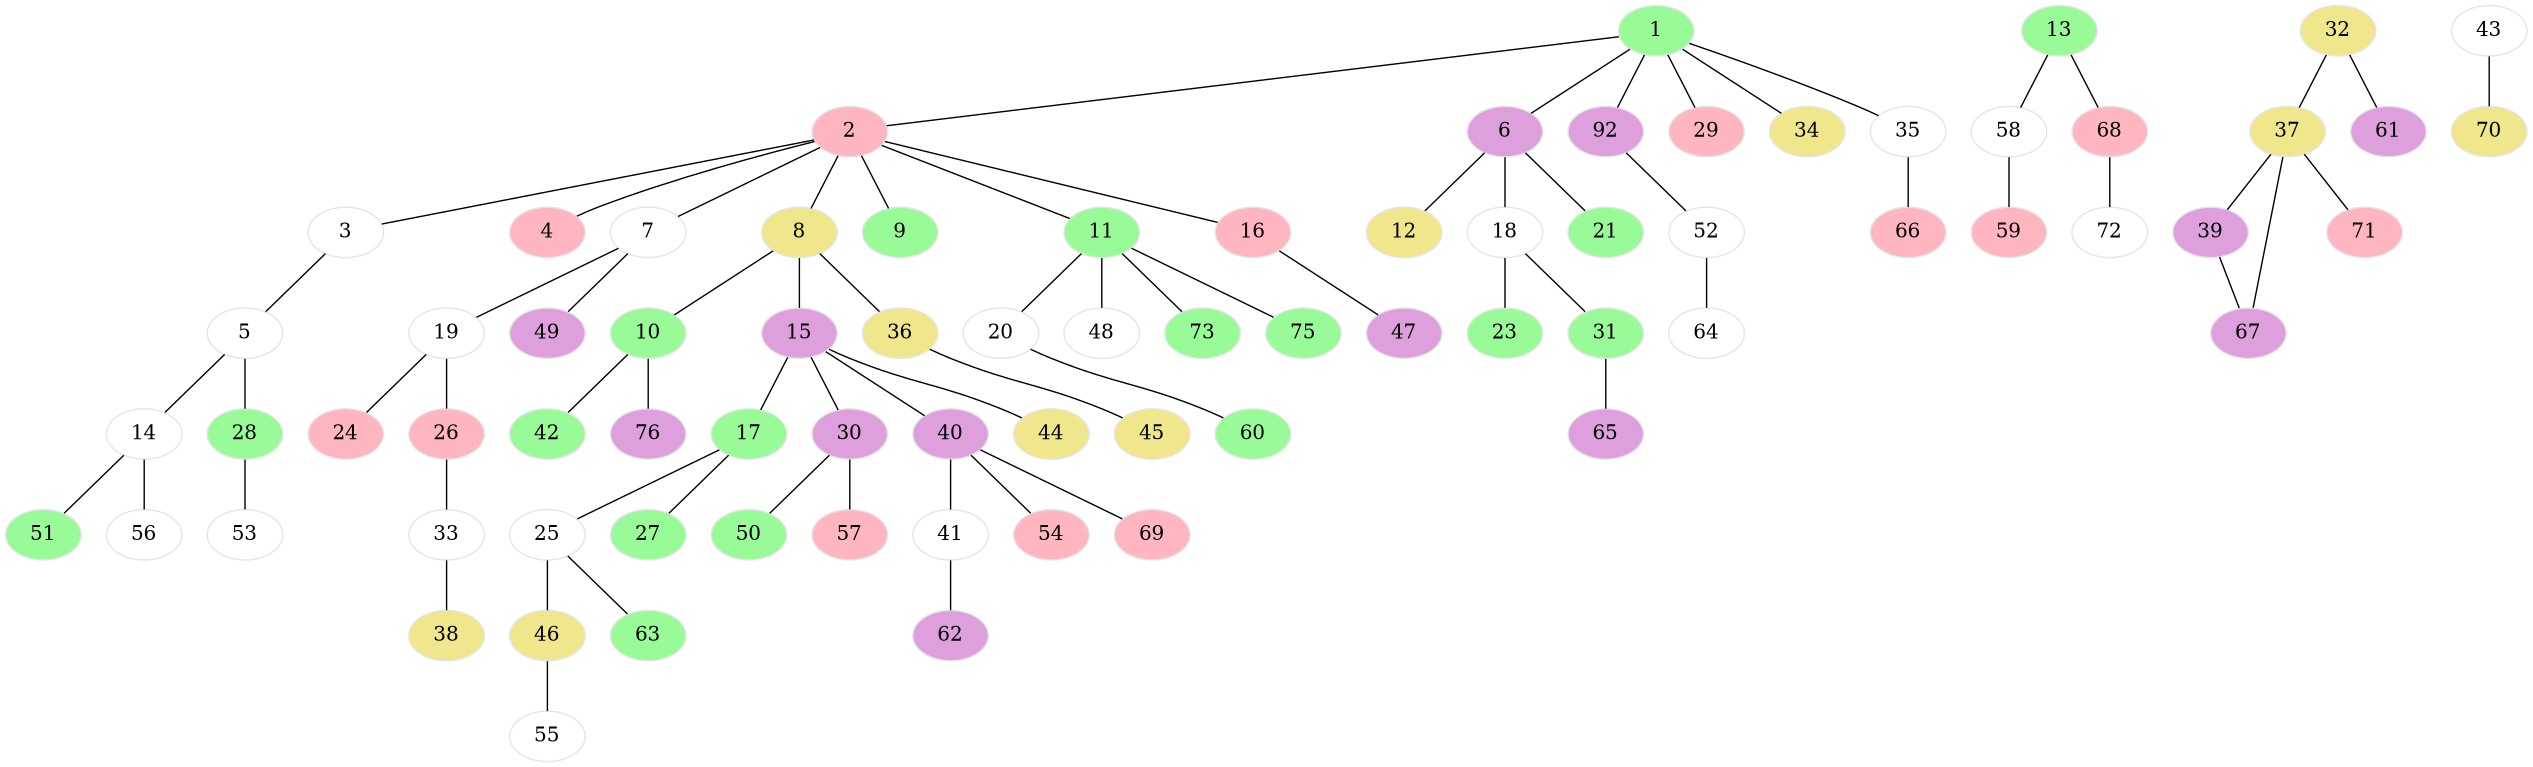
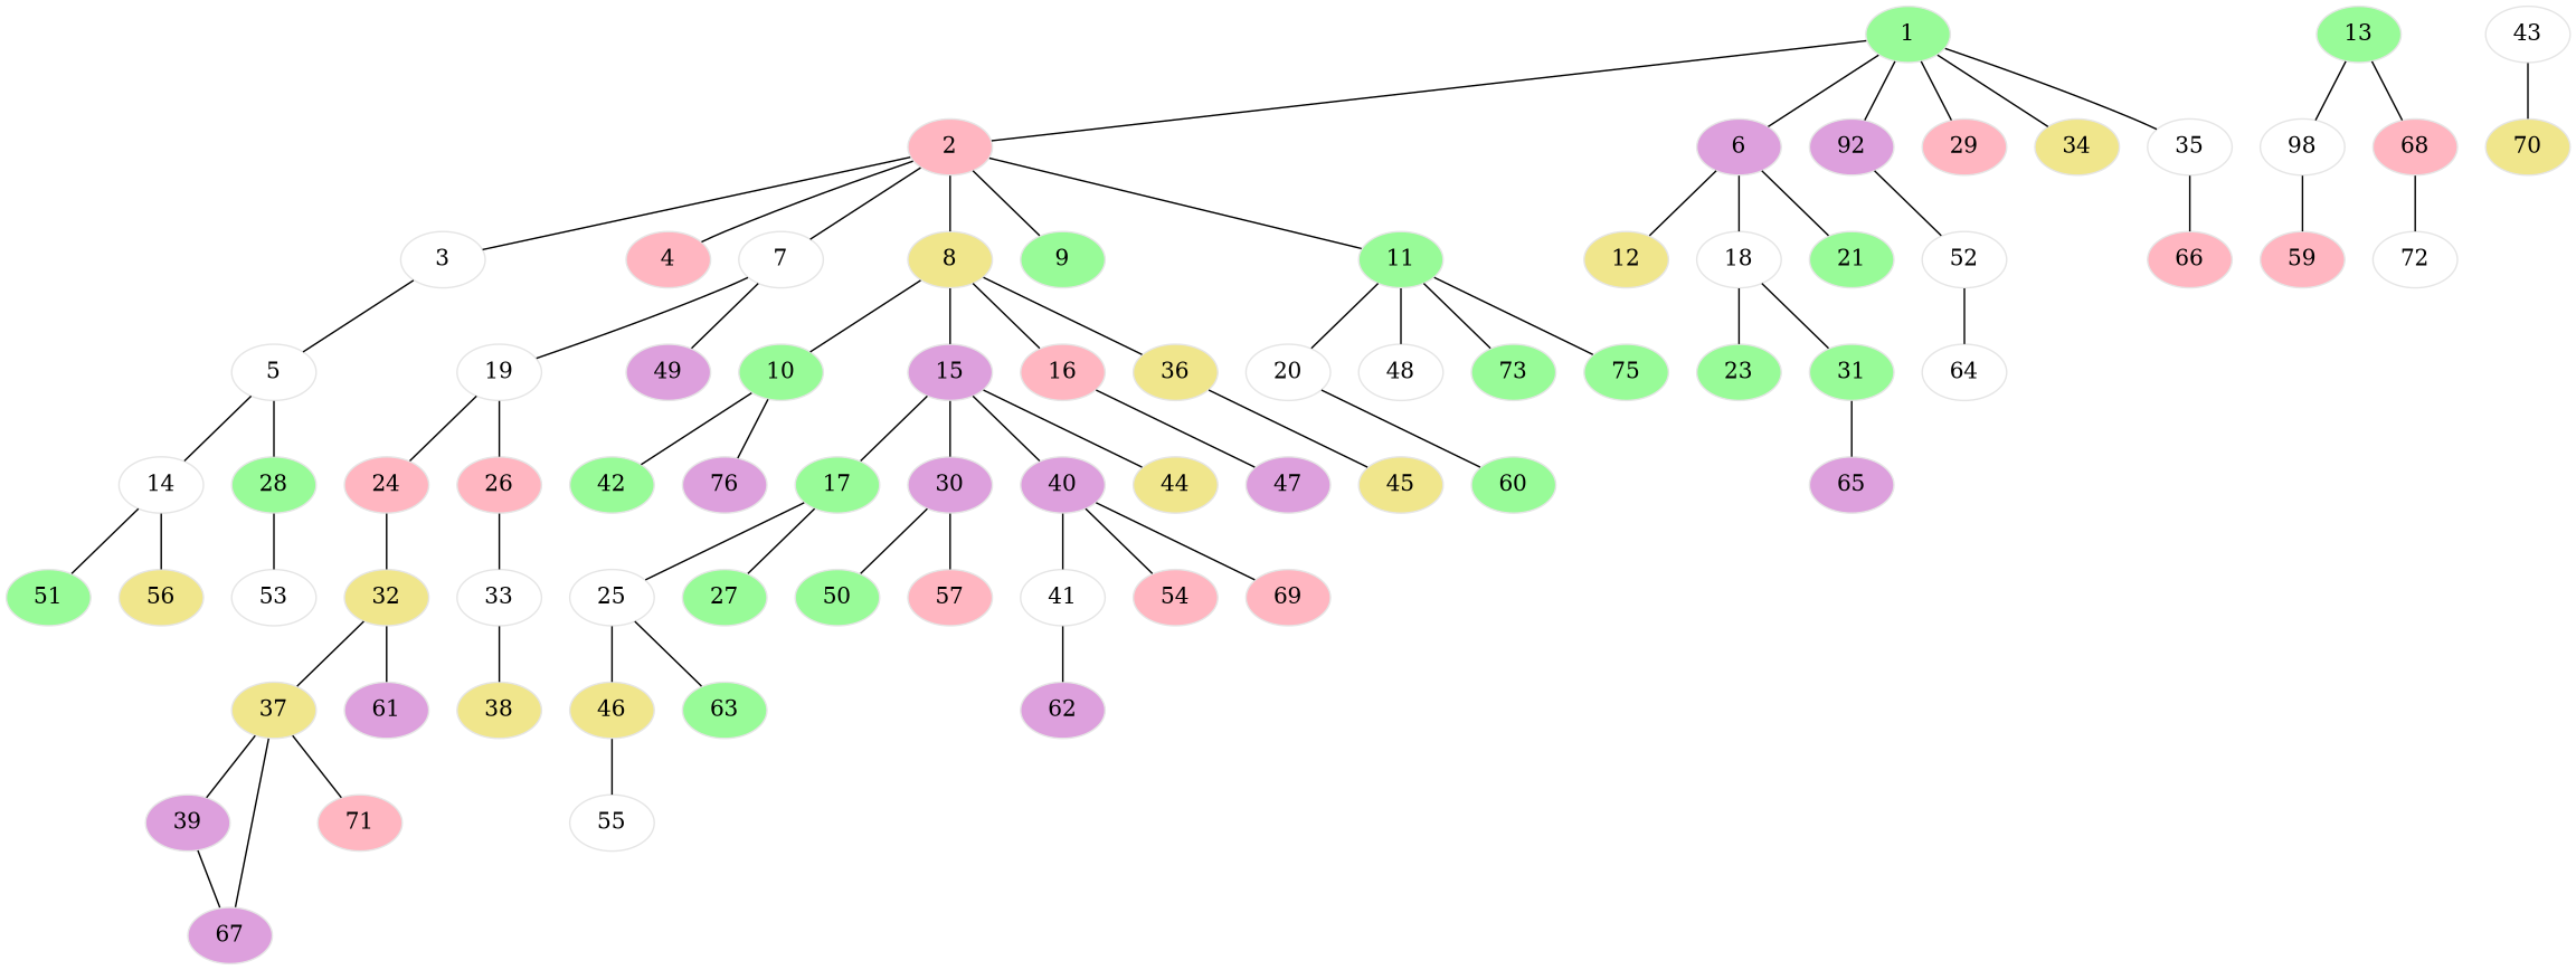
  graph {
    node [color=gray90 fillcolor=white style=filled]
    1 [fillcolor=palegreen]
    2 [fillcolor=lightpink]
    6 [fillcolor=plum]
    n4 [fillcolor=plum label=92]
    29 [fillcolor=lightpink]
    34 [fillcolor=khaki]
    35
    3
    4 [fillcolor=lightpink]
    7
    8 [fillcolor=khaki]
    9 [fillcolor=palegreen]
    11 [fillcolor=palegreen]
    12 [fillcolor=khaki]
    18
    21 [fillcolor=palegreen]
    52
    66 [fillcolor=lightpink]
    5
    19
    49 [fillcolor=plum]
    10 [fillcolor=palegreen]
    15 [fillcolor=plum]
    16 [fillcolor=lightpink]
    36 [fillcolor=khaki]
    20
    48
    73 [fillcolor=palegreen]
    75 [fillcolor=palegreen]
    13 [fillcolor=palegreen]
-   58
+   58 [label=98]
    68 [fillcolor=lightpink]
    14
    28 [fillcolor=palegreen]
    51 [fillcolor=palegreen]
-   56
+   56 [fillcolor=khaki]
    53
    23 [fillcolor=palegreen]
    31 [fillcolor=palegreen]
    24 [fillcolor=lightpink]
    26 [fillcolor=lightpink]
    42 [fillcolor=palegreen]
    76 [fillcolor=plum]
    17 [fillcolor=palegreen]
    30 [fillcolor=plum]
    40 [fillcolor=plum]
    44 [fillcolor=khaki]
    47 [fillcolor=plum]
    60 [fillcolor=palegreen]
    59 [fillcolor=lightpink]
    72
    25
    27 [fillcolor=palegreen]
    50 [fillcolor=palegreen]
    57 [fillcolor=lightpink]
    45 [fillcolor=khaki]
    41
    54 [fillcolor=lightpink]
    69 [fillcolor=lightpink]
    46 [fillcolor=khaki]
    63 [fillcolor=palegreen]
    65 [fillcolor=plum]
    32 [fillcolor=khaki]
    33
    64
    37 [fillcolor=khaki]
    61 [fillcolor=plum]
    55
    38 [fillcolor=khaki]
    39 [fillcolor=plum]
    67 [fillcolor=plum]
    71 [fillcolor=lightpink]
    70 [fillcolor=khaki]
    43
    62 [fillcolor=plum]
    1 -- 2
    1 -- 6
    1 -- n4
    1 -- 29
    1 -- 34
    1 -- 35
    2 -- 3
    2 -- 4
    2 -- 7
    2 -- 8
    2 -- 9
    2 -- 11
    6 -- 12
    6 -- 18
    6 -- 21
    n4 -- 52
    35 -- 66
    3 -- 5
    7 -- 19
    7 -- 49
    8 -- 10
    8 -- 15
-   2 -- 16
+   8 -- 16
    8 -- 36
    11 -- 20
    11 -- 48
    11 -- 73
    11 -- 75
    18 -- 23
    18 -- 31
    52 -- 64
    5 -- 14
    5 -- 28
    19 -- 24
    19 -- 26
    10 -- 42
    10 -- 76
    15 -- 17
    15 -- 30
    15 -- 40
    15 -- 44
    16 -- 47
    36 -- 45
    20 -- 60
    13 -- 58
    13 -- 68
    58 -- 59
    68 -- 72
    14 -- 51
    14 -- 56
    28 -- 53
    31 -- 65
+   24 -- 32
    26 -- 33
    17 -- 25
    17 -- 27
    30 -- 50
    30 -- 57
    40 -- 41
    40 -- 54
    40 -- 69
    25 -- 46
    25 -- 63
    41 -- 62
    46 -- 55
    32 -- 37
    32 -- 61
    33 -- 38
    37 -- 39
    37 -- 67
    37 -- 71
    39 -- 67
    43 -- 70
  }
